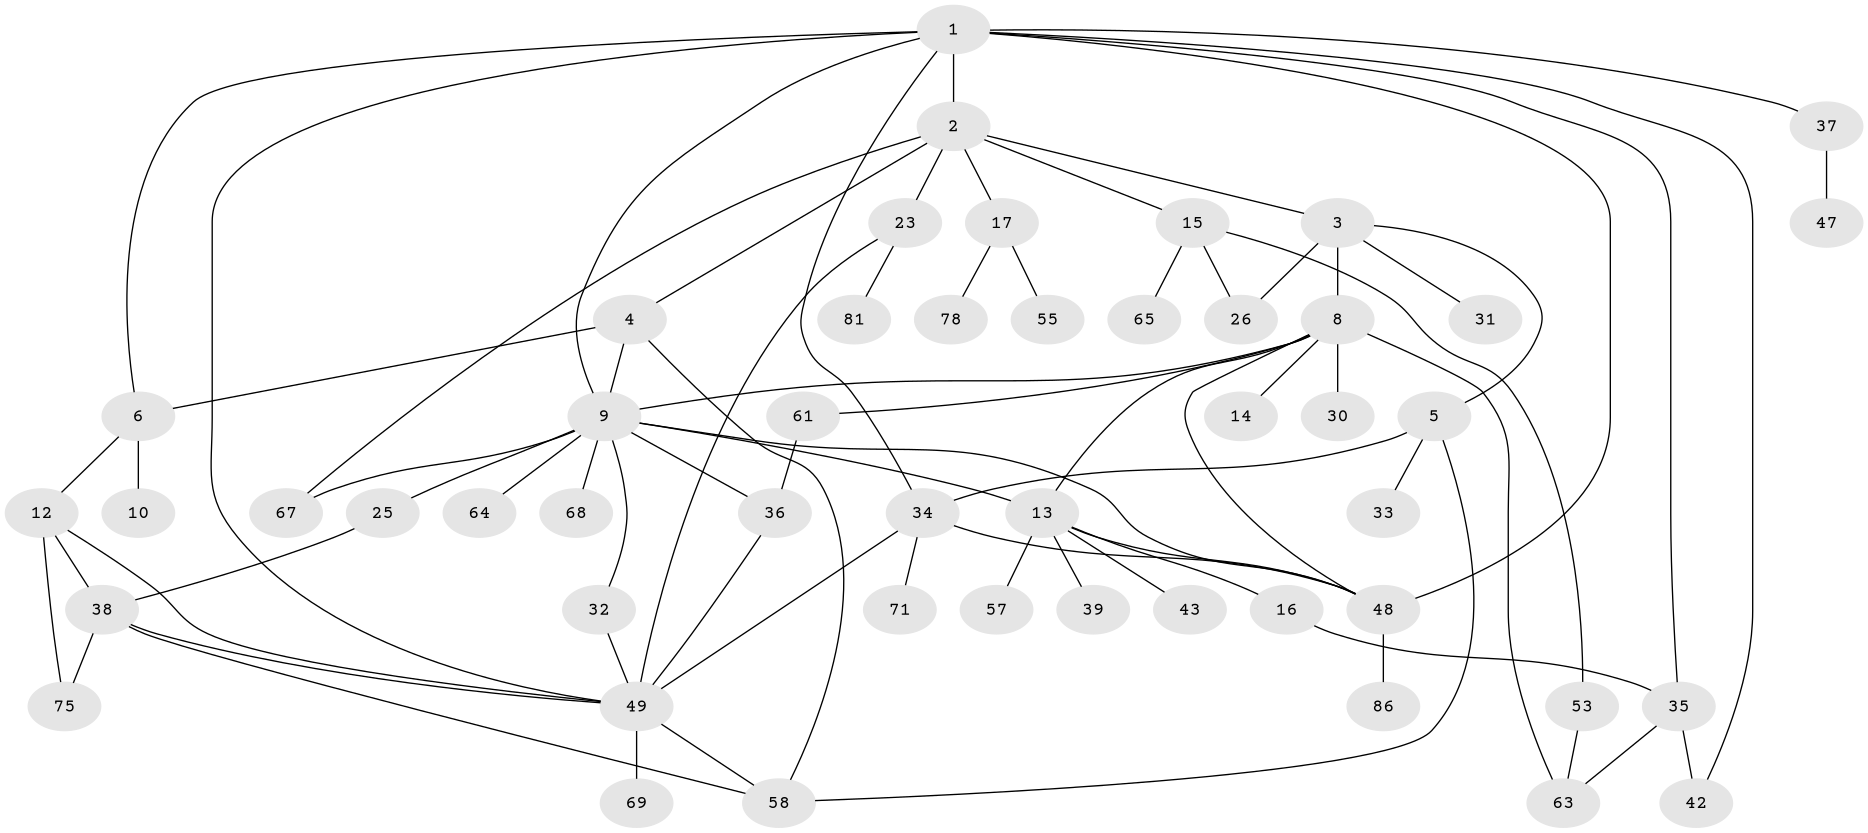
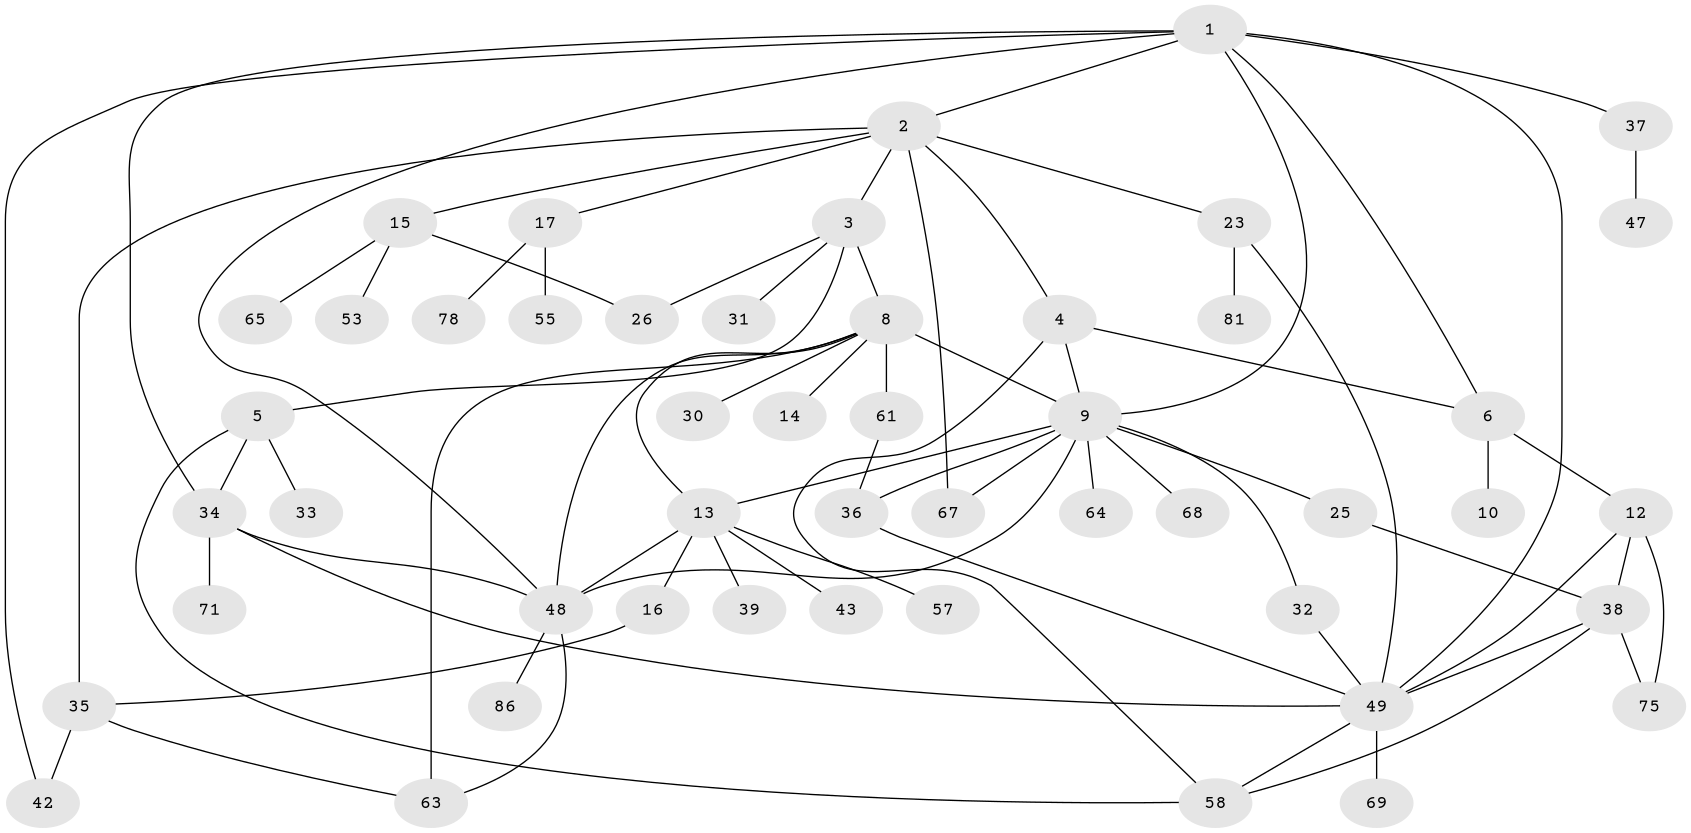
  graph {
    fontname="Courier Prime"
    node [color=gray90 fontname="Courier Prime" style=filled]
    edge [fontname="Courier Prime"]
    1 [super="+18+7"]
    2
    6
    9 [super="+29"]
    34 [super="+70"]
    35
    37
    42
    48 [super="+72+50"]
    49 [super="+51+77"]
    3
    4
    15
    17
    23 [super="+62"]
    67
    10
    12 [super="+66"]
    13 [super="+24+20+52"]
    25 [super="+27"]
    32
    36
    64
    68
    71
    63 [super="+73"]
    47
    86
    58 [super="+61"]
    69
    5
    8 [super="+11"]
    26 [super="+40"]
    31 [super="+44"]
    53 [super="+54"]
    65
    55
    78
    81
    33
    14
    n42 [label=61 super="+46"]
    30
    38 [super="+41"]
    75
    16 [super="+56"]
    39
    43 [super="+85"]
    57
    1 -- 2
    1 -- 6
    1 -- 9
    1 -- 34
-   1 -- 35
+   2 -- 35
    1 -- 37
    1 -- 42
    1 -- 48
    1 -- 49
    2 -- 3
    2 -- 4
    2 -- 15
    2 -- 17
    2 -- 23
    2 -- 67
    6 -- 10
    6 -- 12
    9 -- 48
    9 -- 67
    9 -- 13 [weight=2]
    9 -- 25
    9 -- 32
    9 -- 36
    9 -- 64
    9 -- 68
    34 -- 48
    34 -- 49
    34 -- 71
    35 -- 42
    35 -- 63
    37 -- 47
    48 -- 86
    49 -- 58
    49 -- 69
    3 -- 5
    3 -- 8 [weight=2]
    3 -- 26
    3 -- 31
    4 -- 6
    4 -- 9
    4 -- 58
    15 -- 26
    15 -- 53
    15 -- 65
    17 -- 55
    17 -- 78
    23 -- 49
    23 -- 81
    12 -- 49
    12 -- 38
    12 -- 75
    13 -- 48
    13 -- 16
    13 -- 39
    13 -- 43
    13 -- 57
    25 -- 38
    32 -- 49
    36 -- 49
    5 -- 34
    5 -- 58
    5 -- 33
    8 -- 9
    8 -- 48 [weight=2]
    8 -- 13
    8 -- 63 [weight=2]
    8 -- 14
    8 -- n42
    8 -- 30
-   53 -- 63
+   48 -- 63
    n42 -- 36
    38 -- 49
    38 -- 58
    38 -- 75
    16 -- 35
  }
